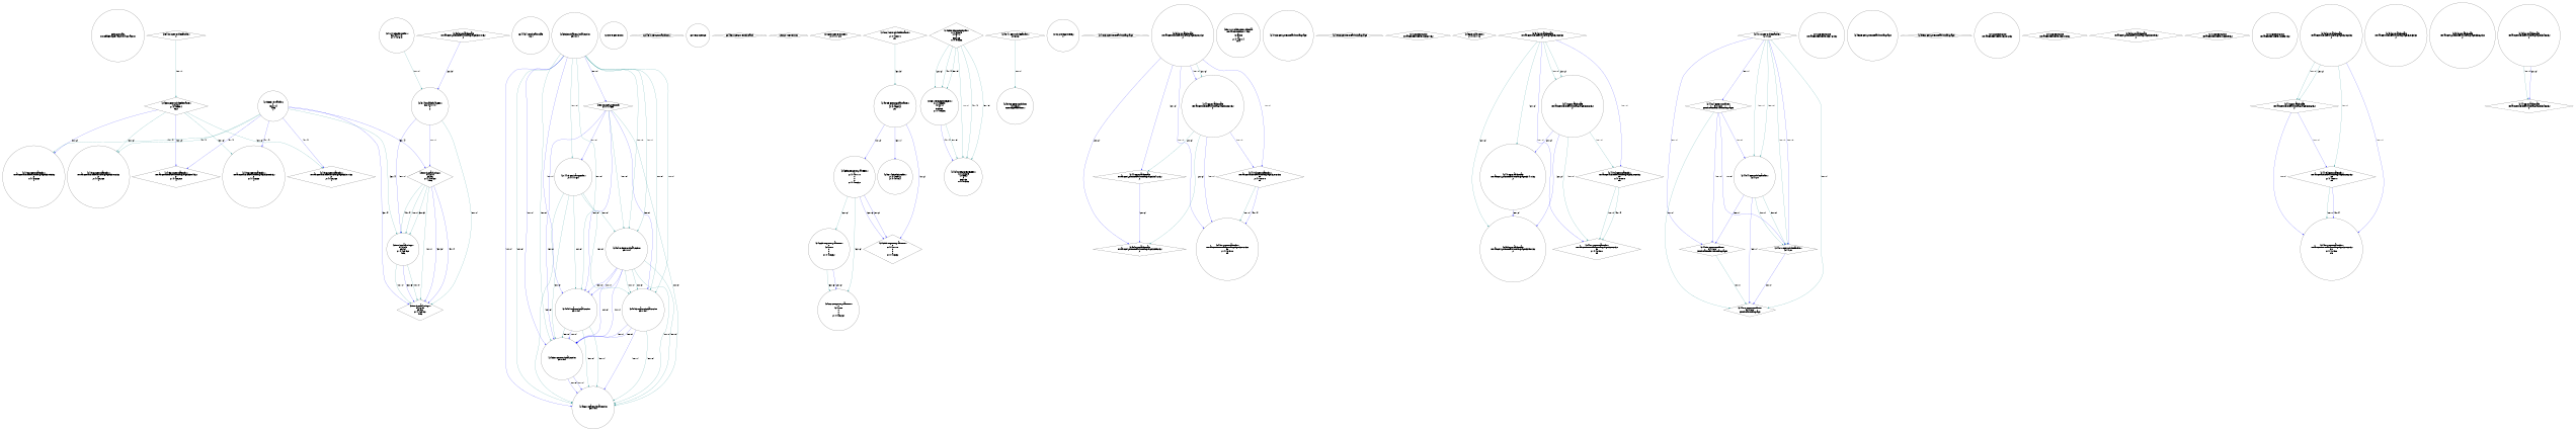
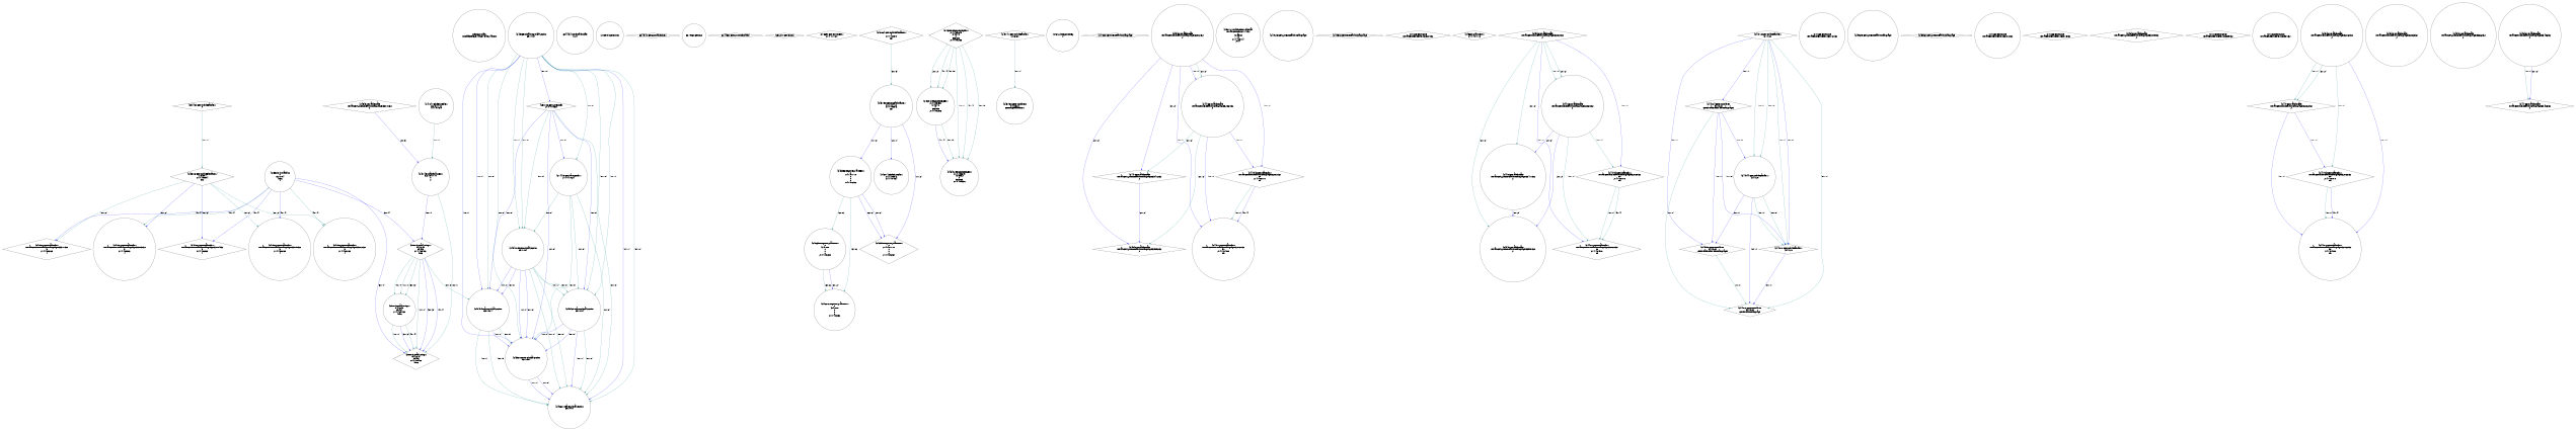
  digraph {
    node [shape=circle]
    edge [color=teal]
    n1 [label="6850628.main\n0008fdfc59d62544fccd754b827a3800"]
    n2 [label="4254480.GetModuleHandleW\n0" shape=diamond]
    n3 [label="4243306.GetModuleFileNameW\n4194304\n2147408904\n522" shape=diamond]
    n4 [label="4247567.GetLocaleInfoW\nretval_GetUserDefaultUILanguage_33317_32\n3\n2147408268\n4" shape=diamond]
    n5 [label="4247567.GetLocaleInfoW\nretval_GetUserDefaultUILanguage_33084_32\n3\n2147408268\n4" shape=diamond]
    n6 [label="4247567.GetLocaleInfoW\nretval_GetUserDefaultUILanguage_33802_32\n3\n2147408268\n4"]
    n7 [label="4247567.GetLocaleInfoW\nretval_GetUserDefaultUILanguage_33803_32\n3\n2147408268\n4"]
    n8 [label="4247567.GetLocaleInfoW\nretval_GetUserDefaultUILanguage_33885_32\n3\n2147408268\n4"]
    n9 [label="6844434.SetThreadLocale\n1024"]
    n10 [label="4243965.InitializeCriticalSection\n6917004"]
    n11 [label="4250188.GetSystemInfo\n2147417660" shape=diamond]
    n12 [label="4214413.GetStartupInfoW\n2147417624"]
    n13 [label="4245418.EnterCriticalSection\n6917004"]
    n14 [label="4245469.LeaveCriticalSection\n6917004"]
    n15 [label="4245454.LeaveCriticalSection\n6917004"]
    n16 [label="4245580.EnterCriticalSection\n6917004"]
    n17 [label="4245621.LeaveCriticalSection\n6917004"]
    n18 [label="4243979.GetVersion\n"]
    n19 [label="6844540.GetCommandLineW\n" shape=diamond]
    n20 [label="6844560.GetACP\n"]
    n21 [label="6844580.GetCurrentThreadId\n" shape=diamond]
    n22 [label="4250204.GetVersion\n" shape=diamond]
    n23 [label="4276690.GetVersionExW\n2147417420" shape=diamond]
    n24 [label="4248064.GetModuleFileNameW\n0\n2147408370\n261" shape=diamond]
    n25 [label="4245785.GetLongPathNameW\n2147407710\n2147406542\n261"]
    n26 [label="4246556.RegQueryValueExW\n0\n2147407710\n0\n0\n0\n2147408232"]
    n27 [label="4246014.FindFirstFileW\n2147406542\n2147407064"]
    n28 [label="4246599.RegQueryValueExW\n0\n2147407710\n0\n0\n0\n2147408232" shape=diamond]
    n29 [label="4215383.VirtualAlloc\n0\n1310704\n4096\n4"]
    n30 [label="4250073.LoadStringW\n9441340\n65485\n2147409468\n4096" shape=diamond]
    n31 [label="4250073.LoadStringW\n9441340\n65484\n2147409468\n4096"]
    n32 [label="4250073.LoadStringW\n9441340\n65483\n2147409468\n4096" shape=diamond]
    n33 [label="4246338.RegOpenKeyExW\n2147483649\n4246772\n0\n983065\n2147408236" shape=diamond]
    n34 [label="4246372.RegOpenKeyExW\n2147483650\n4246772\n0\n983065\n2147408236"]
    n35 [label="4246402.RegOpenKeyExW\n2147483649\n4246832\n0\n983065\n2147408236"]
    n36 [label="4245741.GetModuleHandleW\n4246160" shape=diamond]
    n37 [label="4245758.GetProcAddress\n9441320\nGetLongPathNameW"]
    n38 [label="4246635.RegQueryValueExW\n0\n4247000\n0\n0\n0\n2147408232"]
    n39 [label="4246676.RegQueryValueExW\n0\n4247000\n0\n0\n0\n2147408232"]
    n40 [label="4246722.RegCloseKey\n0"]
    n41 [label="4247883.GetUserDefaultUILanguage\n" shape=diamond]
    n42 [label="4245487.IsValidLocale\nretval_GetUserDefaultUILanguage_32861_32\n2"]
    n43 [label="4244766.IsValidLocale\nretval_GetUserDefaultUILanguage_32861_32\n2"]
    n44 [label="4244766.IsValidLocale\nretval_GetSystemDefaultUILanguage_33412_32\n2" shape=diamond]
    n45 [label="4245487.IsValidLocale\nretval_GetSystemDefaultUILanguage_33552_32\n2" shape=diamond]
    n46 [label="4244794.GetLocaleInfoW\nretval_GetUserDefaultUILanguage_32861_32\n89\n2147408070\n85" shape=diamond]
    n47 [label="4244811.GetLocaleInfoW\nretval_GetUserDefaultUILanguage_32861_32\n90\n2147407900\n85"]
    n48 [label="4250171.MultiByteToWideChar\nretval_GetACP_32774_32\n0\n4243508\n10\n2147403704\n2047"]
    n49 [label="4247923.GetSystemDefaultUILanguage\n"]
    n50 [label="4245487.IsValidLocale\nretval_GetSystemDefaultUILanguage_33010_32\n2" shape=diamond]
    n51 [label="4248145.LoadLibraryExW\n3224341740\n0\n2"]
    n52 [label="4247558.GetUserDefaultUILanguage\n" shape=diamond]
    n53 [label="4247247.FindFirstFileW\n3224341740\n2147407640"]
    n54 [label="4247263.FindClose\nretval_FindFirstFileW_33327_32" shape=diamond]
    n55 [label="4245683.CharNextW\n2147407716" shape=diamond]
    n56 [label="4245487.IsValidLocale\nretval_GetUserDefaultUILanguage_32860_32\n2" shape=diamond]
    n57 [label="4244766.IsValidLocale\nretval_GetUserDefaultUILanguage_32860_32\n2"]
    n58 [label="4244766.IsValidLocale\nretval_GetSystemDefaultUILanguage_33411_32\n2"]
    n59 [label="4245487.IsValidLocale\nretval_GetSystemDefaultUILanguage_33551_32\n2"]
    n60 [label="4244794.GetLocaleInfoW\nretval_GetUserDefaultUILanguage_32860_32\n89\n2147408070\n85" shape=diamond]
    n61 [label="4244811.GetLocaleInfoW\nretval_GetUserDefaultUILanguage_32860_32\n90\n2147407900\n85" shape=diamond]
    n62 [label="4244018.GetModuleHandleW\n4244120" shape=diamond]
    n63 [label="4244024.GetProcAddress\n9441320\nGetThreadPreferredUILanguages" shape=diamond]
    n64 [label="4244044.GetModuleHandleW\n4244120"]
    n65 [label="4244050.GetProcAddress\n9441320\nSetThreadPreferredUILanguages" shape=diamond]
    n66 [label="4244070.GetModuleHandleW\n4244120" shape=diamond]
    n67 [label="4244076.GetProcAddress\n9441320\nGetThreadUILanguage" shape=diamond]
    n68 [label="4247263.FindClose\nretval_FindFirstFileW_33761_32"]
    n69 [label="4245525.GetSystemDefaultUILanguage\n"]
    n70 [label="4245552.GetSystemDefaultUILanguage\n" shape=diamond]
    n71 [label="4247263.FindClose\nretval_FindFirstFileW_33812_32"]
    n72 [label="4247263.FindClose\nretval_FindFirstFileW_33813_32" shape=diamond]
    n73 [label="4245487.IsValidLocale\nretval_GetSystemDefaultUILanguage_33009_32\n2" shape=diamond]
    n74 [label="4247263.FindClose\nretval_FindFirstFileW_33889_32" shape=diamond]
    n75 [label="4247263.FindClose\nretval_FindFirstFileW_33931_32"]
    n76 [label="4245487.IsValidLocale\nretval_GetUserDefaultUILanguage_32862_32\n2"]
    n77 [label="4244766.IsValidLocale\nretval_GetUserDefaultUILanguage_32862_32\n2" shape=diamond]
    n78 [label="4244794.GetLocaleInfoW\nretval_GetUserDefaultUILanguage_32862_32\n89\n2147408070\n85" shape=diamond]
    n79 [label="4244811.GetLocaleInfoW\nretval_GetUserDefaultUILanguage_32862_32\n90\n2147407900\n85"]
    n80 [label="4245487.IsValidLocale\nretval_GetUserDefaultUILanguage_32863_32\n2"]
    n81 [label="4245487.IsValidLocale\nretval_GetSystemDefaultUILanguage_33662_32\n2"]
    n82 [label="4245487.IsValidLocale\nretval_GetUserDefaultUILanguage_33436_32\n2"]
    n83 [label="4244766.IsValidLocale\nretval_GetUserDefaultUILanguage_33436_32\n2" shape=diamond]
    n2 -> n3 [label="(0-->1)"]
    n3 -> n4 [label="(0-->2)"]
    n3 -> n5 [color=blue label="(0-->2)"]
    n3 -> n6 [label="(0-->2)"]
    n3 -> n7 [color=blue label="(0-->2)"]
    n3 -> n8 [label="(0-->2)"]
    n10 -> n11 [color=blue label="(0-->0)"]
    n10 -> n12 [label="(0-->0)"]
    n10 -> n13 [label="(1-->1)"]
    n10 -> n13 [label="(0-->0)"]
    n10 -> n14 [label="(1-->1)"]
    n10 -> n14 [label="(0-->0)"]
    n10 -> n15 [color=blue label="(1-->1)"]
    n10 -> n15 [label="(0-->0)"]
    n10 -> n16 [color=blue label="(1-->1)"]
    n10 -> n16 [label="(0-->0)"]
    n10 -> n17 [color=blue label="(1-->1)"]
    n10 -> n17 [label="(0-->0)"]
    n11 -> n12 [color=blue label="(0-->0)"]
    n11 -> n13 [label="(0-->0)"]
    n11 -> n14 [color=blue label="(0-->0)"]
    n11 -> n15 [color=blue label="(0-->0)"]
    n11 -> n16 [color=blue label="(0-->0)"]
    n11 -> n17 [label="(0-->0)"]
    n12 -> n13 [label="(0-->0)"]
    n12 -> n14 [label="(0-->0)"]
-   n12 -> n15 [label="(0-->0)"]
+   n30 -> n15 [label="(0-->0)"]
    n12 -> n16 [label="(0-->0)"]
    n12 -> n17 [label="(0-->0)"]
    n13 -> n14 [label="(1-->1)"]
    n13 -> n14 [label="(0-->0)"]
    n13 -> n15 [color=blue label="(1-->1)"]
    n13 -> n15 [color=blue label="(0-->0)"]
    n13 -> n16 [color=blue label="(1-->1)"]
    n13 -> n16 [color=blue label="(0-->0)"]
    n13 -> n17 [label="(1-->1)"]
    n13 -> n17 [label="(0-->0)"]
    n14 -> n16 [color=blue label="(1-->1)"]
    n14 -> n16 [color=blue label="(0-->0)"]
    n14 -> n17 [color=blue label="(1-->1)"]
    n14 -> n17 [label="(0-->0)"]
    n15 -> n16 [color=blue label="(1-->1)"]
    n15 -> n16 [label="(0-->0)"]
    n15 -> n17 [label="(1-->1)"]
    n15 -> n17 [label="(0-->0)"]
    n16 -> n17 [color=blue label="(1-->1)"]
    n16 -> n17 [color=blue label="(0-->0)"]
    n24 -> n25 [label="(3-->3)"]
    n25 -> n26 [color=blue label="(1-->2)"]
    n25 -> n27 [color=blue label="(2-->1)"]
    n25 -> n28 [color=blue label="(1-->2)"]
    n26 -> n28 [color=blue label="(2-->2)"]
    n26 -> n28 [color=blue label="(6-->6)"]
    n26 -> n38 [label="(6-->6)"]
    n26 -> n39 [label="(6-->6)"]
    n29 -> n4 [color=blue label="(4-->4)"]
    n29 -> n5 [color=blue label="(4-->4)"]
    n29 -> n6 [label="(4-->4)"]
    n29 -> n7 [label="(4-->4)"]
    n29 -> n8 [color=blue label="(4-->4)"]
    n29 -> n30 [color=blue label="(3-->4)"]
-   n29 -> n31 [label="(3-->4)"]
    n29 -> n32 [color=blue label="(3-->4)"]
    n30 -> n31 [label="(1-->1)"]
    n30 -> n31 [label="(3-->3)"]
    n30 -> n31 [label="(4-->4)"]
    n30 -> n32 [label="(1-->1)"]
    n30 -> n32 [color=blue label="(3-->3)"]
    n30 -> n32 [color=blue label="(4-->4)"]
    n31 -> n32 [label="(1-->1)"]
    n31 -> n32 [color=blue label="(3-->3)"]
    n31 -> n32 [label="(4-->4)"]
    n33 -> n34 [label="(2-->2)"]
    n33 -> n34 [label="(4-->4)"]
    n33 -> n34 [label="(5-->5)"]
    n33 -> n35 [label="(1-->1)"]
    n33 -> n35 [label="(4-->4)"]
    n33 -> n35 [label="(5-->5)"]
    n34 -> n35 [color=blue label="(4-->4)"]
    n34 -> n35 [label="(5-->5)"]
    n36 -> n37 [label="(0-->1)"]
    n38 -> n39 [color=blue label="(2-->2)"]
    n38 -> n39 [label="(6-->6)"]
    n42 -> n43 [color=blue label="(1-->1)"]
    n42 -> n43 [label="(2-->2)"]
    n42 -> n44 [color=blue label="(2-->2)"]
    n42 -> n45 [color=blue label="(2-->2)"]
    n42 -> n46 [color=blue label="(1-->1)"]
    n42 -> n47 [color=blue label="(1-->1)"]
    n43 -> n44 [label="(2-->2)"]
    n43 -> n45 [label="(2-->2)"]
    n43 -> n46 [color=blue label="(1-->1)"]
    n43 -> n47 [color=blue label="(1-->1)"]
    n44 -> n45 [color=blue label="(2-->2)"]
    n46 -> n47 [label="(1-->1)"]
    n46 -> n47 [color=blue label="(4-->4)"]
    n50 -> n51 [color=blue label="(2-->3)"]
    n51 -> n30 [color=blue label="(0-->1)"]
-   n51 -> n31 [color=blue label="(0-->1)"]
    n51 -> n32 [label="(0-->1)"]
    n53 -> n51 [label="(1-->1)"]
    n56 -> n57 [label="(1-->1)"]
    n56 -> n57 [label="(2-->2)"]
    n56 -> n58 [label="(2-->2)"]
    n56 -> n59 [label="(2-->2)"]
    n56 -> n60 [color=blue label="(1-->1)"]
    n56 -> n61 [color=blue label="(1-->1)"]
    n57 -> n58 [color=blue label="(2-->2)"]
    n57 -> n59 [color=blue label="(2-->2)"]
    n57 -> n60 [label="(1-->1)"]
    n57 -> n61 [label="(1-->1)"]
    n58 -> n59 [color=blue label="(2-->2)"]
    n60 -> n61 [label="(1-->1)"]
    n60 -> n61 [label="(4-->4)"]
    n62 -> n63 [color=blue label="(0-->1)"]
    n62 -> n64 [label="(1-->1)"]
    n62 -> n64 [label="(0-->0)"]
    n62 -> n65 [color=blue label="(0-->1)"]
    n62 -> n66 [label="(1-->1)"]
    n62 -> n66 [color=blue label="(0-->0)"]
    n62 -> n67 [label="(0-->1)"]
    n63 -> n64 [color=blue label="(1-->0)"]
    n63 -> n65 [color=blue label="(1-->1)"]
    n63 -> n66 [color=blue label="(1-->0)"]
    n63 -> n67 [label="(1-->1)"]
    n64 -> n65 [color=blue label="(0-->1)"]
    n64 -> n66 [label="(1-->1)"]
    n64 -> n66 [label="(0-->0)"]
    n64 -> n67 [color=blue label="(0-->1)"]
    n65 -> n67 [label="(1-->1)"]
    n66 -> n67 [color=blue label="(0-->1)"]
    n76 -> n77 [label="(1-->1)"]
    n76 -> n77 [label="(2-->2)"]
    n76 -> n78 [label="(1-->1)"]
    n76 -> n79 [color=blue label="(1-->1)"]
    n77 -> n78 [color=blue label="(1-->1)"]
    n77 -> n79 [color=blue label="(1-->1)"]
    n78 -> n79 [label="(1-->1)"]
    n78 -> n79 [color=blue label="(4-->4)"]
    n82 -> n83 [label="(1-->1)"]
    n82 -> n83 [color=blue label="(2-->2)"]
  }
